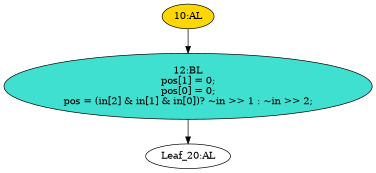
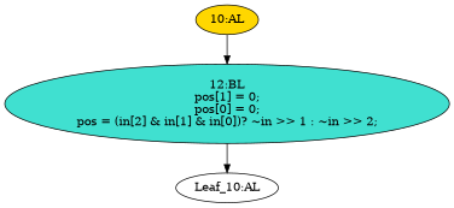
  strict digraph {
    node [style=filled]
    edge [cond="[]" lineno=None]
    n1 [ast="<pyverilog.vparser.ast.Always object at 0x7f83f87f7690>" clk_sens=False fillcolor=gold label="10:AL" sens="['in']" statements="[]" typ=Always use_var="['in']"]
    n2 [ast="<pyverilog.vparser.ast.Block object at 0x7f83f87f7810>" fillcolor=turquoise label="12:BL\npos[1] = 0;\npos[0] = 0;\npos = (in[2] & in[1] & in[0])? ~in >> 1 : ~in >> 2;" statements="[<pyverilog.vparser.ast.BlockingSubstitution object at 0x7f83f87f7850>, <pyverilog.vparser.ast.BlockingSubstitution object at 0x7f83f87f7a50>, <pyverilog.vparser.ast.BlockingSubstitution object at 0x7f83f87f7c10>]" typ=Block]
-   n3 [def_var="['pos']" label="Leaf_20:AL" style=""]
+   n3 [def_var="['pos']" label="Leaf_10:AL" style=""]
    n1 -> n2
    n2 -> n3
  }
